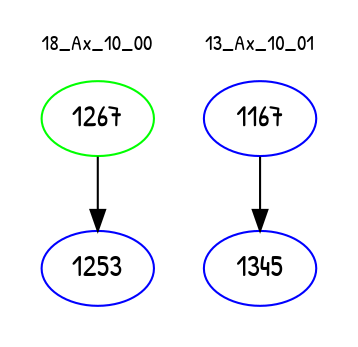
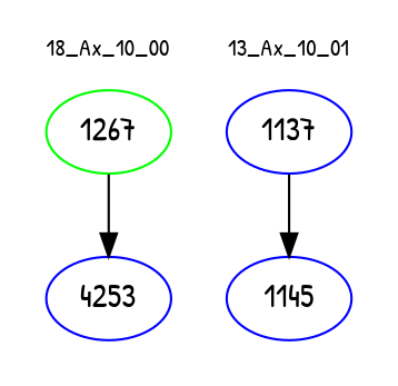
  digraph {
    fontname="Patrick Hand"
    node [color=blue fontname="Patrick Hand"]
    edge [color=black fontname="Patrick Hand"]
    n1 [color=green label=1267]
-   n2 [label=1253]
-   n3 [label=1167]
-   n4 [label=1345]
+   n2 [label=4253]
+   n3 [label=1137]
+   n4 [label=1145]
    subgraph cluster_1 {
      color=white
      fontsize=10
      label="18_Ax_10_00"
      n1
      n2
    }
    subgraph cluster_2 {
      color=white
      fontsize=10
      label="13_Ax_10_01"
      n3
      n4
    }
    n1 -> n2
    n3 -> n4
  }
